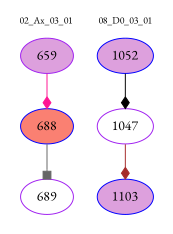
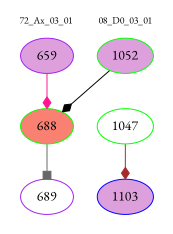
  digraph {
    fontname="EB Garamond"
    node [color=purple fillcolor=plum fontname="EB Garamond" style=filled]
    edge [arrowhead=diamond fontname="EB Garamond"]
    n1 [label=659]
-   n2 [color=blue fillcolor=salmon label=688]
+   n2 [color=green fillcolor=salmon label=688]
    n3 [fillcolor=white label=689]
-   n4 [color=blue label=1052]
-   n5 [fillcolor=white label=1047]
+   n4 [color=green label=1052]
+   n5 [color=green fillcolor=white label=1047]
    n6 [color=blue label=1103]
    subgraph cluster_1 {
      color=white
      fontsize=10
-     label="02_Ax_03_01"
+     label="72_Ax_03_01"
      n1
      n2
      n3
    }
    subgraph cluster_2 {
      color=white
      fontsize=10
      label="08_D0_03_01"
      n4
      n5
      n6
    }
    n1 -> n2 [color=deeppink]
    n2 -> n3 [arrowhead=box color=gray40]
-   n4 -> n5 [color=black]
+   n4 -> n2 [color=black]
    n5 -> n6 [color=brown]
  }
